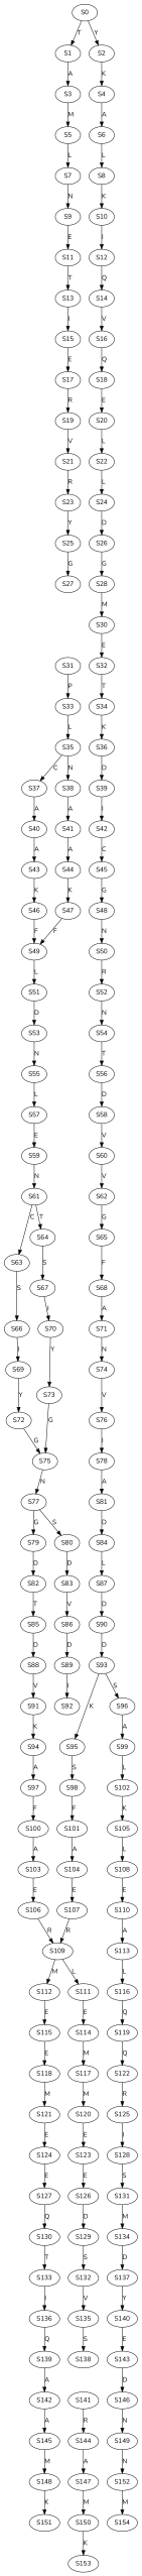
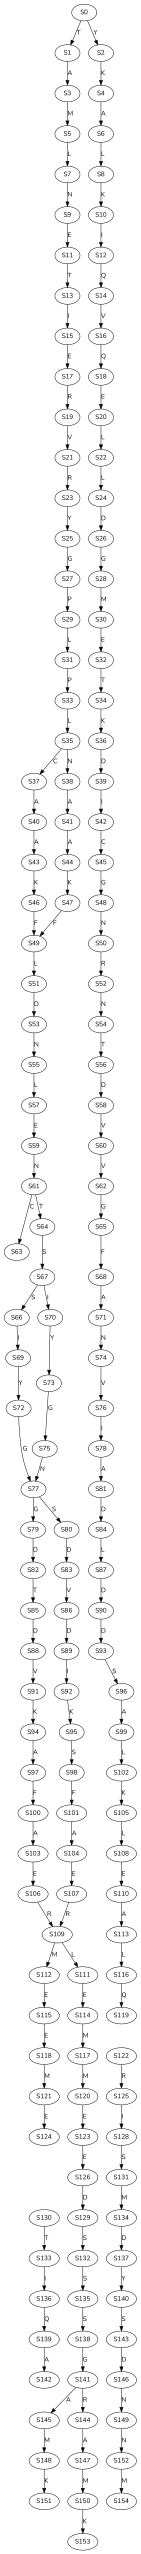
  strict digraph {
    fontname=Nunito
    node [fontname=Nunito]
    edge [fontname=Nunito]
    S0
    S1
    S2
    S3
    S4
    S5
    S6
    S7
    S8
    S9
    S10
    S11
    S12
    S13
    S14
    S15
    S16
    S17
    S18
    S19
    S20
    S21
    S22
    S23
    S24
    S25
    S26
    S27
    S28
+   S29
    S30
    S31
    S32
    S33
    S34
    S35
    S36
    S37
    S38
    S39
    S40
    S41
    S42
    S43
    S44
    S45
    S46
    S47
    S48
    S49
    S50
    S51
    S52
    S53
    S54
    S55
    S56
    S57
    S58
    S59
    S60
    S61
    S62
    S63
    S64
    S65
    S66
    S67
    S68
    S69
    S70
    S71
    S72
    S73
    S74
    S75
    S76
    S77
    S78
    S79
    S80
    S81
    S82
    S83
    S84
    S85
    S86
    S87
    S88
    S89
    S90
    S91
    S92
    S93
    S94
    S95
    S96
    S97
    S98
    S99
    S100
    S101
    S102
    S103
    S104
    S105
    S106
    S107
    S108
    S109
    S110
    S111
    S112
    S113
    S114
    S115
    S116
    S117
    S118
    S119
    S120
    S121
    S122
    S123
    S124
    S125
    S126
-   S127
    S128
    S129
    S130
    S131
    S132
    S133
    S134
    S135
    S136
    S137
    S138
    S139
    S140
    S141
    S142
    S143
    S144
    S145
    S146
    S147
    S148
    S149
    S150
    S151
    S152
    S153
    S154
    S0 -> S1 [label=T]
    S0 -> S2 [label=Y]
    S1 -> S3 [label=A]
    S2 -> S4 [label=K]
    S3 -> S5 [label=M]
    S4 -> S6 [label=A]
    S5 -> S7 [label=L]
    S6 -> S8 [label=L]
    S7 -> S9 [label=N]
    S8 -> S10 [label=K]
    S9 -> S11 [label=E]
    S10 -> S12 [label=I]
    S11 -> S13 [label=T]
    S12 -> S14 [label=Q]
    S13 -> S15 [label=I]
    S14 -> S16 [label=V]
    S15 -> S17 [label=E]
    S16 -> S18 [label=Q]
    S17 -> S19 [label=R]
    S18 -> S20 [label=E]
    S19 -> S21 [label=V]
    S20 -> S22 [label=L]
    S21 -> S23 [label=R]
    S22 -> S24 [label=L]
    S23 -> S25 [label=Y]
    S24 -> S26 [label=D]
    S25 -> S27 [label=G]
    S26 -> S28 [label=G]
+   S27 -> S29 [label=P]
    S28 -> S30 [label=M]
+   S29 -> S31 [label=L]
    S30 -> S32 [label=E]
    S31 -> S33 [label=P]
    S32 -> S34 [label=T]
    S33 -> S35 [label=L]
    S34 -> S36 [label=K]
    S35 -> S37 [label=C]
    S35 -> S38 [label=N]
    S36 -> S39 [label=D]
    S37 -> S40 [label=A]
    S38 -> S41 [label=A]
    S39 -> S42 [label=I]
    S40 -> S43 [label=A]
    S41 -> S44 [label=A]
    S42 -> S45 [label=C]
    S43 -> S46 [label=K]
    S44 -> S47 [label=K]
    S45 -> S48 [label=G]
    S46 -> S49 [label=F]
    S47 -> S49 [label=F]
    S48 -> S50 [label=N]
    S49 -> S51 [label=L]
    S50 -> S52 [label=R]
    S51 -> S53 [label=D]
    S52 -> S54 [label=N]
    S53 -> S55 [label=N]
    S54 -> S56 [label=T]
    S55 -> S57 [label=L]
    S56 -> S58 [label=D]
    S57 -> S59 [label=E]
    S58 -> S60 [label=V]
    S59 -> S61 [label=N]
    S60 -> S62 [label=V]
    S61 -> S63 [label=C]
    S61 -> S64 [label=T]
    S62 -> S65 [label=G]
-   S63 -> S66 [label=S]
+   S67 -> S66 [label=S]
    S64 -> S67 [label=S]
    S65 -> S68 [label=F]
    S66 -> S69 [label=I]
    S67 -> S70 [label=I]
    S68 -> S71 [label=A]
    S69 -> S72 [label=Y]
    S70 -> S73 [label=Y]
    S71 -> S74 [label=N]
-   S72 -> S75 [label=G]
+   S72 -> S77 [label=G]
    S73 -> S75 [label=G]
    S74 -> S76 [label=V]
    S75 -> S77 [label=N]
    S76 -> S78 [label=I]
    S77 -> S79 [label=G]
    S77 -> S80 [label=S]
    S78 -> S81 [label=A]
    S79 -> S82 [label=D]
    S80 -> S83 [label=D]
    S81 -> S84 [label=D]
    S82 -> S85 [label=T]
    S83 -> S86 [label=V]
    S84 -> S87 [label=L]
    S85 -> S88 [label=D]
    S86 -> S89 [label=D]
    S87 -> S90 [label=D]
    S88 -> S91 [label=V]
    S89 -> S92 [label=I]
    S90 -> S93 [label=D]
    S91 -> S94 [label=K]
-   S93 -> S95 [label=K]
+   S92 -> S95 [label=K]
    S93 -> S96 [label=S]
    S94 -> S97 [label=A]
    S95 -> S98 [label=S]
    S96 -> S99 [label=A]
    S97 -> S100 [label=F]
    S98 -> S101 [label=F]
    S99 -> S102 [label=L]
    S100 -> S103 [label=A]
    S101 -> S104 [label=A]
    S102 -> S105 [label=K]
    S103 -> S106 [label=E]
    S104 -> S107 [label=E]
    S105 -> S108 [label=L]
    S106 -> S109 [label=R]
    S107 -> S109 [label=R]
    S108 -> S110 [label=E]
    S109 -> S111 [label=L]
    S109 -> S112 [label=M]
    S110 -> S113 [label=A]
    S111 -> S114 [label=E]
    S112 -> S115 [label=E]
    S113 -> S116 [label=L]
    S114 -> S117 [label=M]
    S115 -> S118 [label=E]
    S116 -> S119 [label=Q]
    S117 -> S120 [label=M]
    S118 -> S121 [label=M]
-   S119 -> S122 [label=Q]
    S120 -> S123 [label=E]
    S121 -> S124 [label=E]
    S122 -> S125 [label=R]
    S123 -> S126 [label=E]
-   S124 -> S127 [label=E]
    S125 -> S128 [label=I]
    S126 -> S129 [label=D]
-   S127 -> S130 [label=Q]
    S128 -> S131 [label=S]
    S129 -> S132 [label=S]
    S130 -> S133 [label=T]
    S131 -> S134 [label=M]
-   S132 -> S135 [label=V]
+   S132 -> S135 [label=S]
    S133 -> S136 [label=I]
    S134 -> S137 [label=D]
    S135 -> S138 [label=S]
    S136 -> S139 [label=Q]
    S137 -> S140 [label=Y]
+   S138 -> S141 [label=G]
    S139 -> S142 [label=A]
-   S140 -> S143 [label=E]
+   S140 -> S143 [label=S]
    S141 -> S144 [label=R]
-   S142 -> S145 [label=A]
+   S141 -> S145 [label=A]
    S143 -> S146 [label=D]
    S144 -> S147 [label=A]
    S145 -> S148 [label=M]
    S146 -> S149 [label=N]
    S147 -> S150 [label=M]
    S148 -> S151 [label=K]
    S149 -> S152 [label=N]
    S150 -> S153 [label=K]
    S152 -> S154 [label=M]
  }
